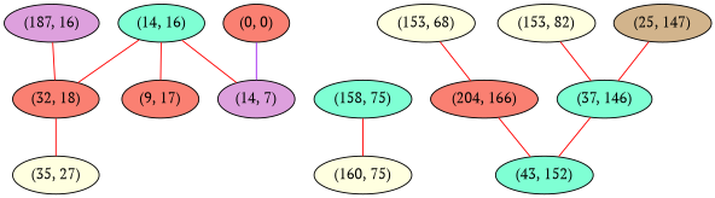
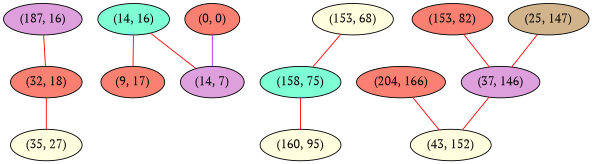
  graph {
    fontname="PT Serif"
    node [fillcolor=salmon fontname="PT Serif" style=filled]
    edge [color=red fontname="PT Serif" weight=1]
    "(187, 16)" [fillcolor=plum]
    "(32, 18)"
    "(35, 27)" [fillcolor=lightyellow]
    n4 [fillcolor=plum label="(14, 7)"]
    "(0, 0)"
    "(14, 16)" [fillcolor=aquamarine]
    "(9, 17)"
    "(153, 68)" [fillcolor=lightyellow]
    "(158, 75)" [fillcolor=aquamarine]
-   "(160, 75)" [fillcolor=lightyellow]
-   "(37, 146)" [fillcolor=aquamarine]
-   "(153, 82)" [fillcolor=lightyellow]
-   "(43, 152)" [fillcolor=aquamarine]
+   "(160, 75)" [fillcolor=lightyellow label="(160, 95)"]
+   "(37, 146)" [fillcolor=plum]
+   "(153, 82)"
+   "(43, 152)" [fillcolor=lightyellow]
    "(25, 147)" [fillcolor=tan]
    "(204, 166)"
    "(187, 16)" -- "(32, 18)"
    "(32, 18)" -- "(35, 27)"
    "(0, 0)" -- n4 [color=purple weight=4]
-   "(14, 16)" -- "(32, 18)"
    "(14, 16)" -- n4
    "(14, 16)" -- "(9, 17)"
-   "(153, 68)" -- "(204, 166)"
+   "(153, 68)" -- "(158, 75)"
    "(158, 75)" -- "(160, 75)"
    "(37, 146)" -- "(43, 152)"
    "(153, 82)" -- "(37, 146)"
    "(25, 147)" -- "(37, 146)"
    "(204, 166)" -- "(43, 152)"
  }
